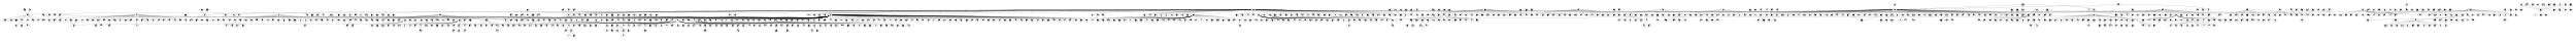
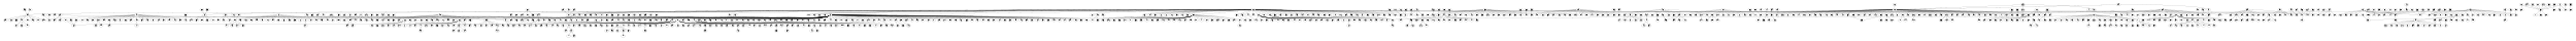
  strict graph {
    318
    547
    64
    282
    361
    409
    485
    444
    82
    84
    127
    115
    338
    494
    925
    283
    40
    176
    333
    486
    482
    442
    263
    245
    121
    420
    615
    417
    170
    113
    5
    86
    725
    367
    183
    114
    527
    76
    36
    976
    981
    13
    326
    375
    411
    426
    107
    160
    48
    256
    423
    370
    47
    169
    455
    83
    443
    424
    171
    881
    339
    847
    133
    165
    437
    38
    87
    340
    489
    n70 [label=744]
    21
    980
    89
    389
    224
    918
    302
    456
    90
    0
    164
    66
    771
    232
    103
    786
    306
    199
    131
    405
    216
    149
    733
    91
    223
    16
    106
    395
    281
    177
    379
    173
    269
    397
    859
    644
    325
    10
    685
    243
    11
    376
    640
    506
    730
    300
    430
    511
    354
    42
    498
    201
    229
    926
    950
    2
    102
    719
    840
    611
    222
    98
    412
    209
    105
    466
    665
    140
    445
    496
    329
    815
    372
    184
    828
    357
    215
    134
    99
    196
    6
    309
    330
    234
    937
    198
    323
    492
    271
    124
    24
    349
    238
    141
    305
    528
    108
    95
    163
    597
    577
    596
    586
    856
    371
    153
    77
    588
    393
    641
    288
    589
    478
    441
    404
    745
    154
    190
    217
    4
    311
    531
    559
    355
    687
    662
    25
    497
    800
    n200 [label=795]
    117
    590
    390
    138
    555
    387
    594
    277
    740
    854
    782
    279
    783
    567
    739
    78
    563
    50
    752
    453
    540
    708
    748
    576
    649
    654
    270
    553
    727
    978
    439
    900
    987
    753
    724
    895
    983
    784
    402
    291
    210
    929
    408
    132
    235
    301
    810
    241
    422
    237
    159
    236
    158
    233
+   963
    58
    278
    896
    308
    327
    364
    274
    44
    686
    118
    467
    777
    519
    885
    966
    624
    647
    715
    462
    296
    581
    548
    757
    119
    845
    924
    369
    304
    806
    88
    919
    619
    391
    628
    162
    385
    341
    182
    521
    1000
    535
    501
    705
    858
    825
    850
    677
    646
    796
    889
    923
    989
    614
    383
    382
    475
    517
    832
    97
    743
    319
    639
    578
    491
    811
    562
    522
    679
    187
    80
    533
    68
    188
    460
    81
    551
    971
    137
    189
    508
    69
    549
    663
    550
    363
    366
    473
    316
    518
    155
    932
    710
    152
    1
    546
    671
    667
    418
    146
    145
    459
    474
    880
    747
    866
    490
    286
    384
    230
    287
    174
    112
    303
    299
    431
    253
    360
    435
    756
    877
    185
    906
    67
    582
    893
    19
    886
    758
    512
    855
    793
    954
    849
    702
+   568
    979
    616
    250
    328
    186
    477
    111
    110
    514
    476
    469
    921
    942
    920
    764
    331
    74
    168
    483
    314
    541
    211
    30
    377
    225
    135
    336
    136
    93
    31
    23
    914
    116
    62
    337
    438
    75
    860
    27
    65
    251
    26
    92
    883
    560
    400
    260
    816
    41
    940
    591
    22
    259
    530
    373
    887
    520
    538
    723
    728
    818
    72
    32
    694
    664
    290
    129
    255
    706
    610
    484
    493
    829
    620
    584
    843
    992
    712
    350
    851
    94
    936
    345
    320
    180
    572
    342
    681
    939
    351
    157
    593
    204
    178
    191
    343
    822
    352
    605
    852
    776
    908
    917
    200
    955
    294
    974
    206
    935
    396
    947
    797
    846
    768
    125
    682
    821
    242
    240
    276
    953
    651
    857
    298
    416
    805
    392
    865
    630
    532
    643
    890
    537
    7
    268
    607
    480
    39
    356
    509
    221
    678
    638
    362
    142
    564
    252
    35
    33
    34
    29
    151
    37
    410
    952
    958
    713
    969
    554
    545
    599
    977
    986
    261
    470
    965
    317
    17
    218
    312
    248
    695
    313
    226
    310
    85
    307
    73
    18
    696
    220
    297
    841
    997
    655
    172
    513
    427
    468
    275
    346
    60
    280
    440
    130
    457
    166
    212
    802
    714
    51
    585
    526
    515
    403
    434
    820
    464
    249
    295
    197
    285
    365
    292
    28
    523
    61
    231
    128
    14
    228
    181
    450
    458
    413
    123
    419
    542
    813
    205
    207
    734
    214
    143
    652
    835
    789
    479
    289
    556
    970
    692
    882
    n634 [label=732]
    70
    144
    912
    801
    635
    625
    656
    600
    219
    79
    539
    454
    258
    447
    322
    429
    273
    933
    46
    676
    579
    592
    334
    446
    15
    139
    461
    45
    799
    448
    690
    272
    428
    812
    794
    735
    819
    617
    335
    760
    167
    627
    809
    707
    558
    529
    674
    487
    488
    945
    179
    741
    388
    869
    347
    156
    203
    104
    122
    148
    262
    907
    150
    381
    378
    321
    781
    621
    407
    266
    43
    265
    566
    525
    503
    374
    505
    332
    358
    213
    499
    406
    502
    504
    264
    804
    324
    12
    754
    9
    608
    500
    565
    267
    246
    720
    569
    452
    823
    451
    247
    570
    573
    666
    8
    729
    913
    951
    765
    967
    293
    510
    661
    359
    957
    972
    120
    421
    693
    668
    561
    55
    3
    193
    738
    949
    59
    718
    194
    126
    63
    208
    698
    481
    552
    56
    571
    803
    1001
    826
    195
    990
    767
    544
    257
    534
    817
    650
    960
    386
    575
    831
    905
    634
    436
    697
    414
    415
    645
    722
    844
    602
    700
    699
    109
    780
    472
    471
    930
    927
    931
    669
    878
    598
    944
    717
    788
    603
    838
    984
    892
    891
    53
    465
    922
    52
    814
    202
    898
    836
    833
    964
    315
    736
    868
    792
    716
    398
    629
    726
    766
    536
    71
    49
    432
    433
    996
    574
    779
    911
    867
    587
    975
    751
    778
    642
    254
    284
    839
    239
    147
    701
    348
    910
    609
    604
    368
    394
    613
    96
    557
    770
    353
    709
    637
    773
    988
    1002
    915
    704
    759
    769
    192
    807
    524
    791
    425
    623
    612
    401
    873
    870
    874
    872
    618
    380
    680
    622
    631
    636
    516
    775
    175
    344
    689
    101
    827
    934
    755
    864
    991
    842
    968
    763
    100
    903
    904
    399
    543
    909
    672
    632
    962
    683
    227
    837
    161
    749
    737
    507
    884
    659
    463
    848
    956
    54
    673
    495
    721
    318 -- 547
    318 -- 64
    318 -- 282
    318 -- 361
    318 -- 409
    318 -- 485
    318 -- 444
    318 -- 82
    318 -- 84
    318 -- 127
    318 -- 115
    318 -- 338
    318 -- 494
    318 -- 925
    318 -- 283
    318 -- 40
    318 -- 176
    318 -- 333
    318 -- 486
    318 -- 482
    318 -- 442
    318 -- 263
    318 -- 245
    318 -- 121
    318 -- 420
    318 -- 615
    318 -- 417
    318 -- 170
    318 -- 113
    318 -- 5
    318 -- 86
    318 -- 725
    318 -- 367
    318 -- 183
    318 -- 114
    318 -- 527
    318 -- 76
    318 -- 36
    318 -- 976
    318 -- 981
    318 -- 13
    318 -- 326
    318 -- 375
    318 -- 411
    318 -- 426
    318 -- 107
    318 -- 160
    318 -- 48
    318 -- 256
    318 -- 423
    318 -- 370
    318 -- 47
    318 -- 169
    318 -- 455
    318 -- 83
    318 -- 443
    318 -- 424
    318 -- 171
    318 -- 881
    547 -- 339
    547 -- 847
    547 -- 133
    547 -- 165
    547 -- 437
    547 -- 38
    547 -- 87
    547 -- 340
    64 -- 489
    64 -- n70
    64 -- 21
    64 -- 980
    64 -- 89
    64 -- 389
    64 -- 224
    64 -- 918
    64 -- 302
    64 -- 456
    64 -- 90
    64 -- 0
    64 -- 164
    64 -- 66
    64 -- 771
    64 -- 232
    64 -- 103
    64 -- 786
    64 -- 306
    64 -- 199
    64 -- 131
    64 -- 405
    64 -- 216
    64 -- 149
    64 -- 733
    64 -- 91
    64 -- 223
    64 -- 16
    64 -- 106
    64 -- 395
    64 -- 281
    64 -- 177
    64 -- 379
    64 -- 173
    64 -- 269
    64 -- 397
    64 -- 859
    64 -- 644
    64 -- 325
    64 -- 10
    64 -- 685
    64 -- 243
    64 -- 11
    64 -- 376
    64 -- 640
    64 -- 506
    64 -- 730
    64 -- 300
    64 -- 430
    64 -- 511
    64 -- 354
    64 -- 42
    64 -- 498
    64 -- 201
    64 -- 229
    64 -- 926
    64 -- 950
    64 -- 2
    64 -- 102
    64 -- 719
    64 -- 840
    64 -- 611
    64 -- 222
    64 -- 98
    64 -- 412
    64 -- 209
    64 -- 105
    64 -- 466
    64 -- 665
    64 -- 140
    64 -- 445
    64 -- 496
    64 -- 329
    64 -- 815
    64 -- 372
    64 -- 184
    64 -- 828
    64 -- 357
    64 -- 215
    64 -- 134
    64 -- 99
    64 -- 196
    64 -- 6
    64 -- 309
    64 -- 330
    64 -- 234
    64 -- 937
    64 -- 198
    64 -- 323
    64 -- 492
    64 -- 271
    64 -- 124
    64 -- 24
    64 -- 349
    64 -- 238
    64 -- 141
    64 -- 305
    64 -- 528
    64 -- 108
    64 -- 95
    282 -- 163
    282 -- 597
    282 -- 577
    282 -- 596
    282 -- 586
    282 -- 856
    282 -- 371
    282 -- 153
    282 -- 77
    282 -- 588
    282 -- 393
    282 -- 641
    282 -- 288
    282 -- 589
    282 -- 478
    282 -- 441
    282 -- 404
    282 -- 745
    282 -- 154
    282 -- 190
    282 -- 217
    282 -- 4
    282 -- 311
    282 -- 531
    282 -- 559
    282 -- 355
    282 -- 687
    282 -- 662
    361 -- 25
    409 -- 497
    409 -- 800
    409 -- n200
    409 -- 117
    409 -- 590
    409 -- 390
    409 -- 138
    409 -- 555
    485 -- 387
    82 -- 594
    82 -- 277
    82 -- 740
    82 -- 854
    82 -- 782
    82 -- 279
    82 -- 783
    82 -- 567
    82 -- 739
    82 -- 78
    82 -- 563
    82 -- 50
    82 -- 752
    82 -- 453
    82 -- 540
    82 -- 708
    82 -- 748
    82 -- 576
    84 -- 649
    84 -- 654
    84 -- 270
    84 -- 553
    84 -- 727
    115 -- 978
    115 -- 439
    115 -- 900
    115 -- 987
    115 -- 753
    338 -- 724
    333 -- 895
    333 -- 983
    411 -- 784
    881 -- 96
    133 -- 402
    133 -- 291
    489 -- 210
    489 -- 929
    489 -- 408
    489 -- 132
    n70 -- 235
    n70 -- 301
    n70 -- 810
    n70 -- 241
    n70 -- 422
    n70 -- 237
    n70 -- 159
    n70 -- 236
    n70 -- 158
    n70 -- 233
+   n70 -- 963
    n70 -- 58
    21 -- 278
    21 -- 896
    21 -- 308
    21 -- 327
    21 -- 364
    21 -- 274
    21 -- 44
    21 -- 686
    21 -- 118
    21 -- 467
    21 -- 777
    21 -- 519
    21 -- 885
    21 -- 966
    21 -- 624
    21 -- 647
    21 -- 715
    21 -- 462
    21 -- 296
    21 -- 581
    21 -- 548
    980 -- 757
    980 -- 119
    89 -- 845
    89 -- 924
    89 -- 369
    89 -- 304
    89 -- 806
    89 -- 88
    89 -- 919
    89 -- 619
    389 -- 391
    389 -- 628
    389 -- 162
    389 -- 385
    389 -- 341
    389 -- 182
    389 -- 521
    918 -- 1000
    164 -- 535
    232 -- 501
    232 -- 705
    306 -- 858
    306 -- 825
    199 -- 850
    199 -- 677
    131 -- 646
    405 -- 796
    405 -- 889
    733 -- 923
    91 -- 989
    106 -- 614
    379 -- 383
    379 -- 382
    300 -- 475
    102 -- 517
    102 -- 832
    102 -- 97
    102 -- 743
    209 -- 319
    209 -- 639
    577 -- 578
    497 -- 491
    497 -- 811
    497 -- 562
    563 -- 522
    210 -- 242
    210 -- 240
    301 -- 276
    301 -- 953
    301 -- 651
    301 -- 857
    301 -- 298
    327 -- 416
    44 -- 805
    296 -- 392
    845 -- 865
    369 -- 630
    162 -- 532
    162 -- 643
    679 -- 375
    679 -- 187
    679 -- 80
    679 -- 533
    679 -- 68
    679 -- 188
    679 -- 460
    679 -- 81
    679 -- 551
    679 -- 971
    679 -- 137
    679 -- 189
    679 -- 508
    679 -- 69
    679 -- 549
    679 -- 663
    187 -- 550
    187 -- 363
    187 -- 366
    187 -- 473
    187 -- 316
    187 -- 518
    187 -- 155
    187 -- 932
    187 -- 710
    187 -- 152
    187 -- 1
    187 -- 546
    187 -- 671
    187 -- 667
    187 -- 418
    187 -- 146
    187 -- 145
    187 -- 459
    80 -- 474
    80 -- 880
    80 -- 747
    80 -- 866
    80 -- 490
    80 -- 286
    80 -- 384
    80 -- 230
    80 -- 287
    80 -- 174
    80 -- 112
    80 -- 303
    80 -- 299
    80 -- 431
    80 -- 253
    533 -- 360
    533 -- 435
    533 -- 756
    533 -- 877
    533 -- 185
    533 -- 906
    533 -- 67
    533 -- 582
    971 -- 893
    550 -- 19
    366 -- 886
    366 -- 758
    366 -- 512
    473 -- 855
    316 -- 793
    518 -- 954
    155 -- 849
    932 -- 702
+   1 -- 568
    1 -- 979
    1 -- 616
    1 -- 250
    474 -- 328
    474 -- 186
    474 -- 477
    474 -- 111
    474 -- 110
    474 -- 514
    474 -- 476
    474 -- 469
    880 -- 921
    435 -- 942
    435 -- 920
    764 -- 331
    764 -- 74
    764 -- 168
    764 -- 483
    764 -- 314
    764 -- 541
    764 -- 211
    764 -- 30
    764 -- 377
    314 -- 225
    135 -- 47
    135 -- 30
    135 -- 336
    135 -- 136
    135 -- 93
    135 -- 31
    135 -- 23
    135 -- 914
    135 -- 116
    135 -- 62
    135 -- 337
    135 -- 438
    135 -- 75
    135 -- 860
    135 -- 27
    135 -- 65
    135 -- 251
    135 -- 26
    336 -- 92
    336 -- 883
    336 -- 560
    336 -- 400
    336 -- 260
    336 -- 816
    336 -- 41
    93 -- 940
    62 -- 591
    92 -- 22
    92 -- 259
    92 -- 530
    92 -- 373
    92 -- 887
    92 -- 520
    92 -- 538
    92 -- 723
    92 -- 728
    92 -- 818
    92 -- 72
    883 -- 32
    694 -- 549
    694 -- 664
    694 -- 290
    694 -- 129
    694 -- 255
    694 -- 706
    694 -- 610
    694 -- 484
    694 -- 493
    290 -- 829
    290 -- 620
    290 -- 584
    290 -- 843
    129 -- 992
    255 -- 712
    350 -- 533
    350 -- 851
    350 -- 94
    350 -- 936
    350 -- 345
    350 -- 320
    350 -- 180
    350 -- 572
    350 -- 342
    350 -- 681
    350 -- 939
    350 -- 351
    350 -- 157
    350 -- 593
    350 -- 204
    350 -- 178
    350 -- 191
    350 -- 343
    350 -- 822
    350 -- 352
    851 -- 605
    851 -- 852
    94 -- 776
    94 -- 908
    94 -- 917
    94 -- 200
    94 -- 955
    94 -- 294
    94 -- 974
    94 -- 206
    936 -- 935
    320 -- 396
    320 -- 947
    605 -- 797
    605 -- 846
    935 -- 768
    935 -- 125
    682 -- 191
    821 -- 163
    242 -- 599
    242 -- 977
    953 -- 997
    890 -- 121
    537 -- 7
    537 -- 268
    537 -- 607
    480 -- 39
    480 -- 356
    480 -- 509
    480 -- 221
    480 -- 678
    480 -- 638
    480 -- 362
    480 -- 142
    480 -- 564
    480 -- 252
    39 -- 35
    39 -- 33
    39 -- 34
    39 -- 29
    39 -- 151
    39 -- 37
    356 -- 410
    509 -- 952
    509 -- 958
    509 -- 713
    509 -- 969
    29 -- 554
    29 -- 545
    986 -- 411
    986 -- 261
    986 -- 470
    965 -- 936
    317 -- 221
    317 -- 17
    317 -- 218
    317 -- 312
    317 -- 248
    317 -- 695
    317 -- 313
    317 -- 226
    317 -- 310
    317 -- 85
    317 -- 307
    317 -- 73
    317 -- 18
    218 -- 696
    218 -- 220
    218 -- 297
    312 -- 841
    655 -- 172
    655 -- 513
    655 -- 427
    172 -- 533
    172 -- 142
    172 -- 468
    172 -- 275
    172 -- 346
    172 -- 60
    172 -- 280
    172 -- 440
    172 -- 130
    172 -- 457
    172 -- 166
    172 -- 212
    172 -- 802
    172 -- 714
    172 -- 51
    172 -- 585
    172 -- 526
    172 -- 515
    172 -- 403
    172 -- 434
    172 -- 820
    172 -- 464
    172 -- 249
    172 -- 295
    172 -- 197
    172 -- 285
    172 -- 365
    172 -- 292
    172 -- 28
    172 -- 523
    172 -- 61
    172 -- 231
    172 -- 128
    172 -- 14
    172 -- 228
    172 -- 181
    172 -- 450
    172 -- 458
    172 -- 413
    172 -- 123
    172 -- 419
    172 -- 542
    172 -- 813
    172 -- 205
    172 -- 207
    172 -- 734
    172 -- 214
    172 -- 143
    513 -- 652
    275 -- 835
    275 -- 789
    275 -- 479
    280 -- 289
    280 -- 556
    440 -- 970
    130 -- 692
    166 -- 882
    166 -- n634
    212 -- 70
    212 -- 144
    526 -- 912
    820 -- 801
    285 -- 635
    285 -- 625
    231 -- 656
    813 -- 600
    219 -- 172
    219 -- 79
    79 -- 539
    454 -- 106
    454 -- 258
    447 -- 269
    447 -- 322
    447 -- 429
    447 -- 273
    447 -- 933
    447 -- 46
    447 -- 676
    447 -- 579
    447 -- 592
    447 -- 334
    447 -- 446
    447 -- 15
    447 -- 139
    447 -- 461
    447 -- 45
    447 -- 799
    447 -- 448
    447 -- 690
    447 -- 272
    447 -- 428
    447 -- 812
    322 -- 794
    322 -- 735
    273 -- 819
    592 -- 617
    335 -- 760
    167 -- 172
    627 -- 333
    627 -- 809
    627 -- 707
    558 -- 529
    558 -- 674
    529 -- 487
    529 -- 488
    945 -- 409
    179 -- 342
    179 -- 741
    179 -- 388
    179 -- 869
    179 -- 347
    179 -- 156
    179 -- 203
    179 -- 104
    179 -- 122
    179 -- 148
    179 -- 262
    179 -- 907
    179 -- 150
    179 -- 381
    179 -- 378
    179 -- 321
    781 -- 537
    781 -- 621
    407 -- 141
    407 -- 266
    407 -- 43
    407 -- 265
    407 -- 566
    407 -- 525
    407 -- 503
    407 -- 374
    407 -- 505
    407 -- 332
    407 -- 358
    407 -- 213
    407 -- 499
    407 -- 406
    407 -- 502
    407 -- 504
    266 -- 264
    266 -- 804
    266 -- 324
    266 -- 12
    266 -- 754
    266 -- 9
    266 -- 608
    266 -- 500
    266 -- 565
    266 -- 267
    266 -- 246
    266 -- 720
    43 -- 569
    43 -- 452
    566 -- 823
    566 -- 451
    566 -- 247
    566 -- 570
    566 -- 573
    566 -- 666
    566 -- 8
    525 -- 729
    525 -- 913
    525 -- 951
    525 -- 765
    525 -- 967
    525 -- 293
    264 -- 510
    264 -- 661
    264 -- 359
    9 -- 957
    913 -- 972
    120 -- 94
    421 -- 409
    693 -- 366
    668 -- 157
    561 -- 462
    55 -- 412
    55 -- 3
    55 -- 193
    55 -- 738
    55 -- 949
    55 -- 59
    55 -- 718
    55 -- 194
    55 -- 126
    55 -- 63
    55 -- 208
    55 -- 698
    55 -- 481
    55 -- 552
    55 -- 56
    3 -- 571
    803 -- 412
    803 -- 1001
    803 -- 826
    803 -- 195
    803 -- 990
    803 -- 767
    544 -- 107
    544 -- 257
    544 -- 534
    544 -- 817
    650 -- 215
    960 -- 377
    386 -- 17
    575 -- 851
    831 -- 258
    905 -- 316
    634 -- 635
    436 -- 438
    697 -- 5
    697 -- 414
    697 -- 415
    697 -- 645
    722 -- 38
    844 -- 133
    602 -- 533
    602 -- 529
    602 -- 700
    602 -- 699
    109 -- 51
    780 -- 84
    472 -- 355
    472 -- 471
    930 -- 926
    930 -- 927
    930 -- 931
    930 -- 669
    878 -- 33
    598 -- 84
    944 -- 748
    717 -- 131
    717 -- 788
    603 -- 414
    838 -- 45
    984 -- 153
    892 -- 314
    892 -- 891
    53 -- 537
    53 -- 465
    53 -- 922
    52 -- 314
    52 -- 814
    202 -- 820
    898 -- 481
    836 -- 813
    833 -- 365
    964 -- 29
    315 -- 537
    736 -- 160
    868 -- 320
    792 -- 121
    716 -- 5
    398 -- 377
    629 -- 316
    726 -- 314
    766 -- 134
    536 -- 229
    71 -- 209
    71 -- 49
    71 -- 432
    71 -- 433
    996 -- 12
    574 -- 280
    779 -- 820
    911 -- 189
    867 -- 134
    587 -- 209
    975 -- 971
    751 -- 6
    778 -- 569
    642 -- 16
    642 -- 254
    642 -- 284
    839 -- 377
    239 -- 373
    147 -- 1
    701 -- 462
    348 -- 342
    910 -- 65
    609 -- 30
    604 -- 411
    368 -- 537
    394 -- 537
    613 -- 537
    557 -- 445
    770 -- 353
    353 -- 935
    353 -- 709
    637 -- 209
    773 -- 405
    988 -- 411
    1002 -- 560
    915 -- 38
    704 -- 107
    759 -- 121
    769 -- 62
    192 -- 807
    807 -- 303
    524 -- 72
    791 -- 493
    791 -- 425
    791 -- 623
    791 -- 612
    791 -- 401
    425 -- 873
    425 -- 870
    425 -- 874
    872 -- 314
    618 -- 98
    380 -- 537
    380 -- 680
    622 -- 238
    631 -- 209
    636 -- 211
    516 -- 102
    775 -- 560
    175 -- 174
    344 -- 231
    689 -- 198
    101 -- 102
    827 -- 506
    934 -- 163
    755 -- 211
    864 -- 411
    991 -- 412
    842 -- 211
    968 -- 299
    763 -- 5
    100 -- 935
    903 -- 262
    904 -- 321
    399 -- 493
    399 -- 543
    909 -- 209
    672 -- 8
    632 -- 719
    962 -- 958
    683 -- 412
    227 -- 537
    837 -- 107
    161 -- 314
    749 -- 284
    737 -- 271
    507 -- 314
    884 -- 412
    659 -- 377
    463 -- 462
    848 -- 445
    956 -- 922
    54 -- 807
    673 -- 495
    495 -- 314
    721 -- 30
  }
